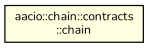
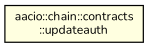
  digraph {
    rankdir=LR
    fontname=Nunito
-   n1 [color=black fillcolor=lightyellow fontname=Nunito fontsize=10 height=0.2 label="aacio::chain::contracts\l::chain" shape=record style=filled width=0.4]
+   n1 [color=black fillcolor=lightyellow fontname=Nunito fontsize=10 height=0.2 label="aacio::chain::contracts\l::updateauth" shape=record style=filled width=0.4]
  }
